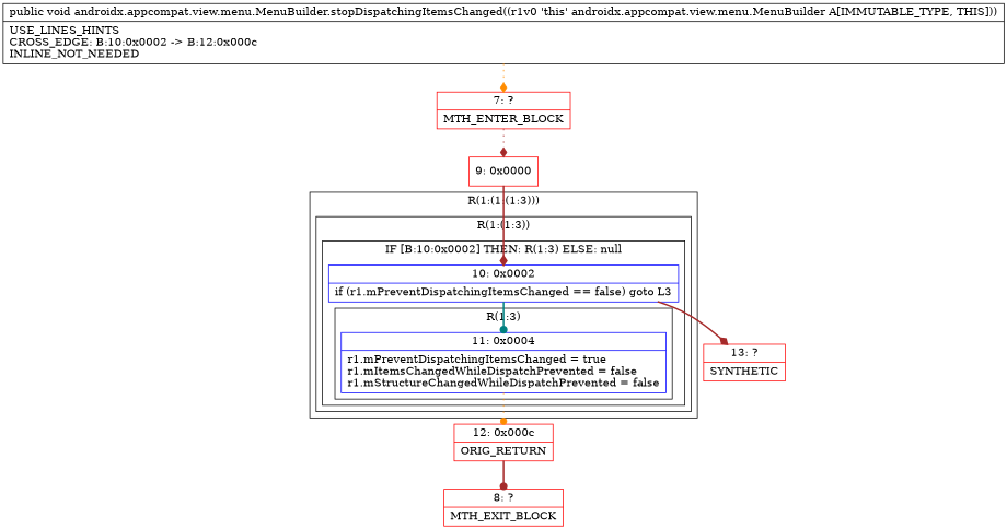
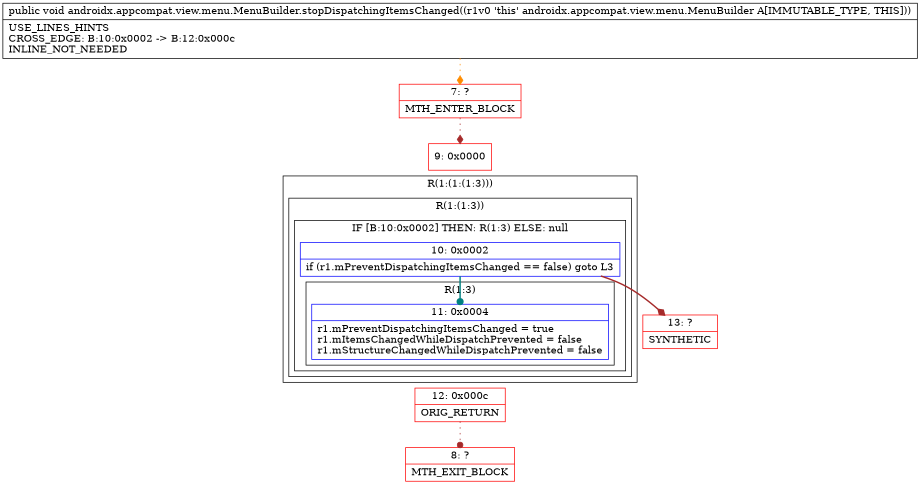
  digraph {
    node [color=red shape=record]
    edge [arrowhead=diamond color=brown style=bold]
    n1 [color=blue label="{11\:\ 0x0004|r1.mPreventDispatchingItemsChanged = true\lr1.mItemsChangedWhileDispatchPrevented = false\lr1.mStructureChangedWhileDispatchPrevented = false\l}"]
    n2 [color=blue label="{10\:\ 0x0002|if (r1.mPreventDispatchingItemsChanged == false) goto L3\l}"]
    n3 [label="{12\:\ 0x000c|ORIG_RETURN\l}"]
    n4 [label="{13\:\ ?|SYNTHETIC\l}"]
    n5 [label="{8\:\ ?|MTH_EXIT_BLOCK\l}"]
    n6 [label="{7\:\ ?|MTH_ENTER_BLOCK\l}"]
    n7 [label="{9\:\ 0x0000}"]
    n8 [label="{public void androidx.appcompat.view.menu.MenuBuilder.stopDispatchingItemsChanged((r1v0 'this' androidx.appcompat.view.menu.MenuBuilder A[IMMUTABLE_TYPE, THIS]))  | USE_LINES_HINTS\lCROSS_EDGE: B:10:0x0002 \-\> B:12:0x000c\lINLINE_NOT_NEEDED\l}" color=""]
    subgraph cluster_1 {
      label="R(1:(1:(1:3)))"
      subgraph cluster_2 {
        label="R(1:(1:3))"
        subgraph cluster_3 {
          label="IF [B:10:0x0002] THEN: R(1:3) ELSE: null"
          n2
          subgraph cluster_4 {
            label="R(1:3)"
            n1
          }
        }
      }
    }
-   n1 -> n3 [arrowhead=dot color=darkorange style=dotted]
    n2 -> n1 [arrowhead=dot color=teal]
    n2 -> n4
-   n3 -> n5 [arrowhead=dot]
+   n3 -> n5 [arrowhead=dot style=dotted]
    n6 -> n7 [style=dotted]
-   n7 -> n2
    n8 -> n6 [color=darkorange style=dotted]
  }
